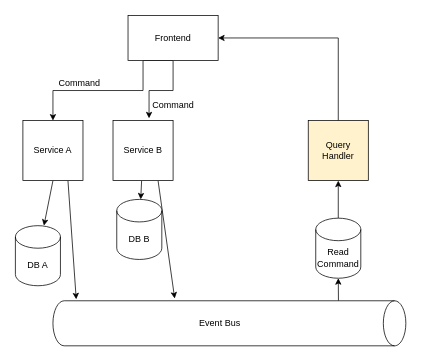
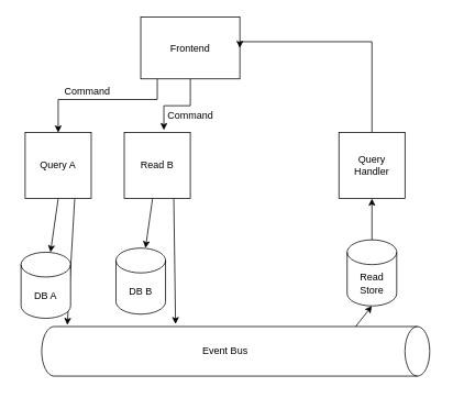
  <mxCell id="0" />
  <mxCell id="1" parent="0" />
  <mxCell id="2" style="edgeStyle=orthogonalEdgeStyle;rounded=0;orthogonalLoop=1;jettySize=auto;html=1;exitX=0.5;exitY=1;exitDx=0;exitDy=0;" edge="1" parent="1" source="4" target="7"><mxGeometry relative="1" as="geometry"><Array as="points"><mxPoint x="190" y="80" /><mxPoint x="190" y="120" /><mxPoint x="70" y="120" /></Array></mxGeometry></mxCell>
  <mxCell id="3" style="edgeStyle=orthogonalEdgeStyle;rounded=0;orthogonalLoop=1;jettySize=auto;html=1;exitX=0.5;exitY=1;exitDx=0;exitDy=0;entryX=0.6;entryY=-0.037;entryDx=0;entryDy=0;entryPerimeter=0;" edge="1" parent="1" source="4" target="11"><mxGeometry relative="1" as="geometry" /></mxCell>
- <mxCell id="4" value="Frontend" style="rounded=0;whiteSpace=wrap;html=1;" vertex="1" parent="1"><mxGeometry x="170" y="20" width="120" height="60" as="geometry" /></mxCell>
+ <mxCell id="4" value="Frontend" style="rounded=0;whiteSpace=wrap;html=1;" vertex="1" parent="1"><mxGeometry x="170" y="20" width="120" height="75" as="geometry" /></mxCell>
  <mxCell id="5" style="rounded=0;orthogonalLoop=1;jettySize=auto;html=1;exitX=0.5;exitY=1;exitDx=0;exitDy=0;" edge="1" parent="1" source="7" target="8"><mxGeometry relative="1" as="geometry" /></mxCell>
  <mxCell id="6" style="rounded=0;orthogonalLoop=1;jettySize=auto;html=1;exitX=0.75;exitY=1;exitDx=0;exitDy=0;entryX=-0.033;entryY=0.934;entryDx=0;entryDy=0;entryPerimeter=0;" edge="1" parent="1" source="7" target="14"><mxGeometry relative="1" as="geometry" /></mxCell>
- <mxCell id="7" value="Service A" style="whiteSpace=wrap;html=1;aspect=fixed;" vertex="1" parent="1"><mxGeometry x="30" y="160" width="80" height="80" as="geometry" /></mxCell>
- <mxCell id="8" value="DB A" style="shape=cylinder3;whiteSpace=wrap;html=1;boundedLbl=1;backgroundOutline=1;size=15;" vertex="1" parent="1"><mxGeometry x="20" y="300" width="60" height="80" as="geometry" /></mxCell>
+ <mxCell id="7" value="Query A" style="whiteSpace=wrap;html=1;aspect=fixed;" vertex="1" parent="1"><mxGeometry x="30" y="160" width="80" height="80" as="geometry" /></mxCell>
+ <mxCell id="8" value="DB A" style="shape=cylinder3;whiteSpace=wrap;html=1;boundedLbl=1;backgroundOutline=1;size=15;" vertex="1" parent="1"><mxGeometry x="25" y="305" width="60" height="80" as="geometry" /></mxCell>
  <mxCell id="9" style="rounded=0;orthogonalLoop=1;jettySize=auto;html=1;" edge="1" parent="1" source="11" target="12"><mxGeometry relative="1" as="geometry" /></mxCell>
  <mxCell id="10" style="edgeStyle=none;rounded=0;orthogonalLoop=1;jettySize=auto;html=1;exitX=0.75;exitY=1;exitDx=0;exitDy=0;entryX=-0.05;entryY=0.655;entryDx=0;entryDy=0;entryPerimeter=0;" edge="1" parent="1" source="11" target="14"><mxGeometry relative="1" as="geometry" /></mxCell>
- <mxCell id="11" value="Service B" style="whiteSpace=wrap;html=1;aspect=fixed;" vertex="1" parent="1"><mxGeometry x="150" y="160" width="80" height="80" as="geometry" /></mxCell>
- <mxCell id="12" value="DB B" style="shape=cylinder3;whiteSpace=wrap;html=1;boundedLbl=1;backgroundOutline=1;size=15;" vertex="1" parent="1"><mxGeometry x="155" y="265" width="60" height="80" as="geometry" /></mxCell>
+ <mxCell id="11" value="Read B" style="whiteSpace=wrap;html=1;aspect=fixed;" vertex="1" parent="1"><mxGeometry x="150" y="160" width="80" height="80" as="geometry" /></mxCell>
+ <mxCell id="12" value="DB B" style="shape=cylinder3;whiteSpace=wrap;html=1;boundedLbl=1;backgroundOutline=1;size=15;" vertex="1" parent="1"><mxGeometry x="140" y="300" width="60" height="80" as="geometry" /></mxCell>
  <mxCell id="13" style="edgeStyle=none;rounded=0;orthogonalLoop=1;jettySize=auto;html=1;entryX=0.5;entryY=1;entryDx=0;entryDy=0;entryPerimeter=0;exitX=0;exitY=0.191;exitDx=0;exitDy=0;exitPerimeter=0;" edge="1" parent="1" source="14" target="18"><mxGeometry relative="1" as="geometry"><mxPoint x="560" y="380" as="targetPoint" /></mxGeometry></mxCell>
- <mxCell id="14" value="Event Bus" style="shape=cylinder3;whiteSpace=wrap;html=1;boundedLbl=1;backgroundOutline=1;size=15;direction=south;" vertex="1" parent="1"><mxGeometry x="70" y="400" width="470" height="60" as="geometry" /></mxCell>
+ <mxCell id="14" value="Event Bus" style="shape=cylinder3;whiteSpace=wrap;html=1;boundedLbl=1;backgroundOutline=1;size=15;direction=south;" vertex="1" parent="1"><mxGeometry x="50" y="395" width="470" height="60" as="geometry" /></mxCell>
  <mxCell id="15" style="edgeStyle=orthogonalEdgeStyle;rounded=0;orthogonalLoop=1;jettySize=auto;html=1;entryX=1;entryY=0.5;entryDx=0;entryDy=0;exitX=0.5;exitY=0;exitDx=0;exitDy=0;" edge="1" parent="1" source="16" target="4"><mxGeometry relative="1" as="geometry"><mxPoint x="450" y="150" as="sourcePoint" /><Array as="points"><mxPoint x="450" y="50" /></Array></mxGeometry></mxCell>
- <mxCell id="16" value="Query Handler" style="whiteSpace=wrap;html=1;aspect=fixed;fillColor=#fff2cc;" vertex="1" parent="1"><mxGeometry x="410" y="160" width="80" height="80" as="geometry" /></mxCell>
+ <mxCell id="16" value="Query Handler" style="whiteSpace=wrap;html=1;aspect=fixed;" vertex="1" parent="1"><mxGeometry x="410" y="160" width="80" height="80" as="geometry" /></mxCell>
  <mxCell id="17" style="edgeStyle=none;rounded=0;orthogonalLoop=1;jettySize=auto;html=1;entryX=0.5;entryY=1;entryDx=0;entryDy=0;" edge="1" parent="1" source="18" target="16"><mxGeometry relative="1" as="geometry" /></mxCell>
- <mxCell id="18" value="Read Command" style="shape=cylinder3;whiteSpace=wrap;html=1;boundedLbl=1;backgroundOutline=1;size=15;" vertex="1" parent="1"><mxGeometry x="420" y="290" width="60" height="80" as="geometry" /></mxCell>
+ <mxCell id="18" value="Read Store" style="shape=cylinder3;whiteSpace=wrap;html=1;boundedLbl=1;backgroundOutline=1;size=15;" vertex="1" parent="1"><mxGeometry x="420" y="290" width="60" height="80" as="geometry" /></mxCell>
  <mxCell id="19" value="Command" style="text;html=1;align=center;verticalAlign=middle;resizable=0;points=[];autosize=1;" vertex="1" parent="1"><mxGeometry x="195" y="130" width="70" height="20" as="geometry" /></mxCell>
  <mxCell id="20" value="Command" style="text;html=1;align=center;verticalAlign=middle;resizable=0;points=[];autosize=1;" vertex="1" parent="1"><mxGeometry x="70" y="100" width="70" height="20" as="geometry" /></mxCell>
